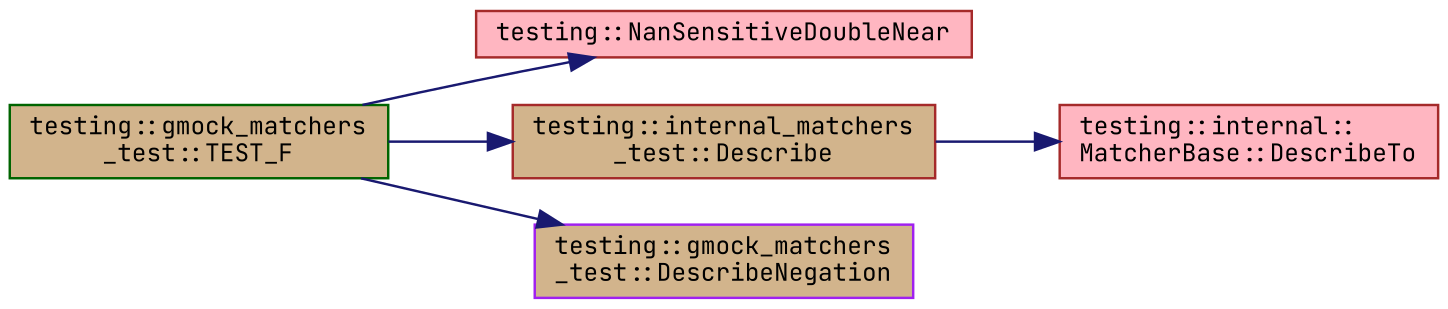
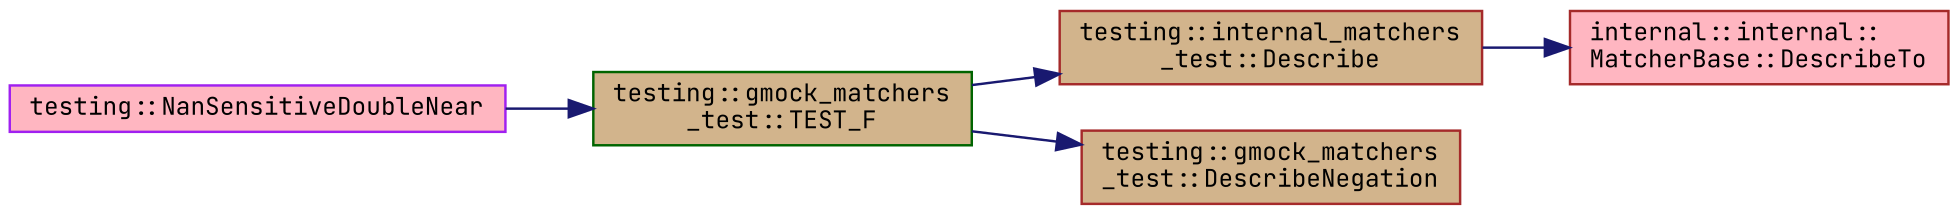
  digraph {
    fontname="JetBrains Mono"
    rankdir=LR
    node [color=purple fillcolor=tan fontname="JetBrains Mono" fontsize=10 shape=record style=filled]
    edge [color=midnightblue fontname="JetBrains Mono" fontsize=10 labelfontname=Helvetica labelfontsize=10 style=solid]
    n1 [color=darkgreen fontcolor=black height=0.2 label="testing::gmock_matchers\l_test::TEST_F" width=0.4]
-   n2 [color=brown fillcolor=lightpink height=0.2 label="testing::NanSensitiveDoubleNear" width=0.4]
+   n2 [fillcolor=lightpink height=0.2 label="testing::NanSensitiveDoubleNear" width=0.4]
    n3 [color=brown height=0.2 label="testing::internal_matchers\l_test::Describe" width=0.4]
-   n4 [height=0.2 label="testing::gmock_matchers\l_test::DescribeNegation" width=0.4]
-   n5 [color=brown fillcolor=lightpink height=0.2 label="testing::internal::\lMatcherBase::DescribeTo" width=0.4]
-   n1 -> n2
+   n4 [color=brown height=0.2 label="testing::gmock_matchers\l_test::DescribeNegation" width=0.4]
+   n5 [color=brown fillcolor=lightpink height=0.2 label="internal::internal::\lMatcherBase::DescribeTo" width=0.4]
+   n2 -> n1
    n1 -> n3
    n1 -> n4
    n3 -> n5
  }
